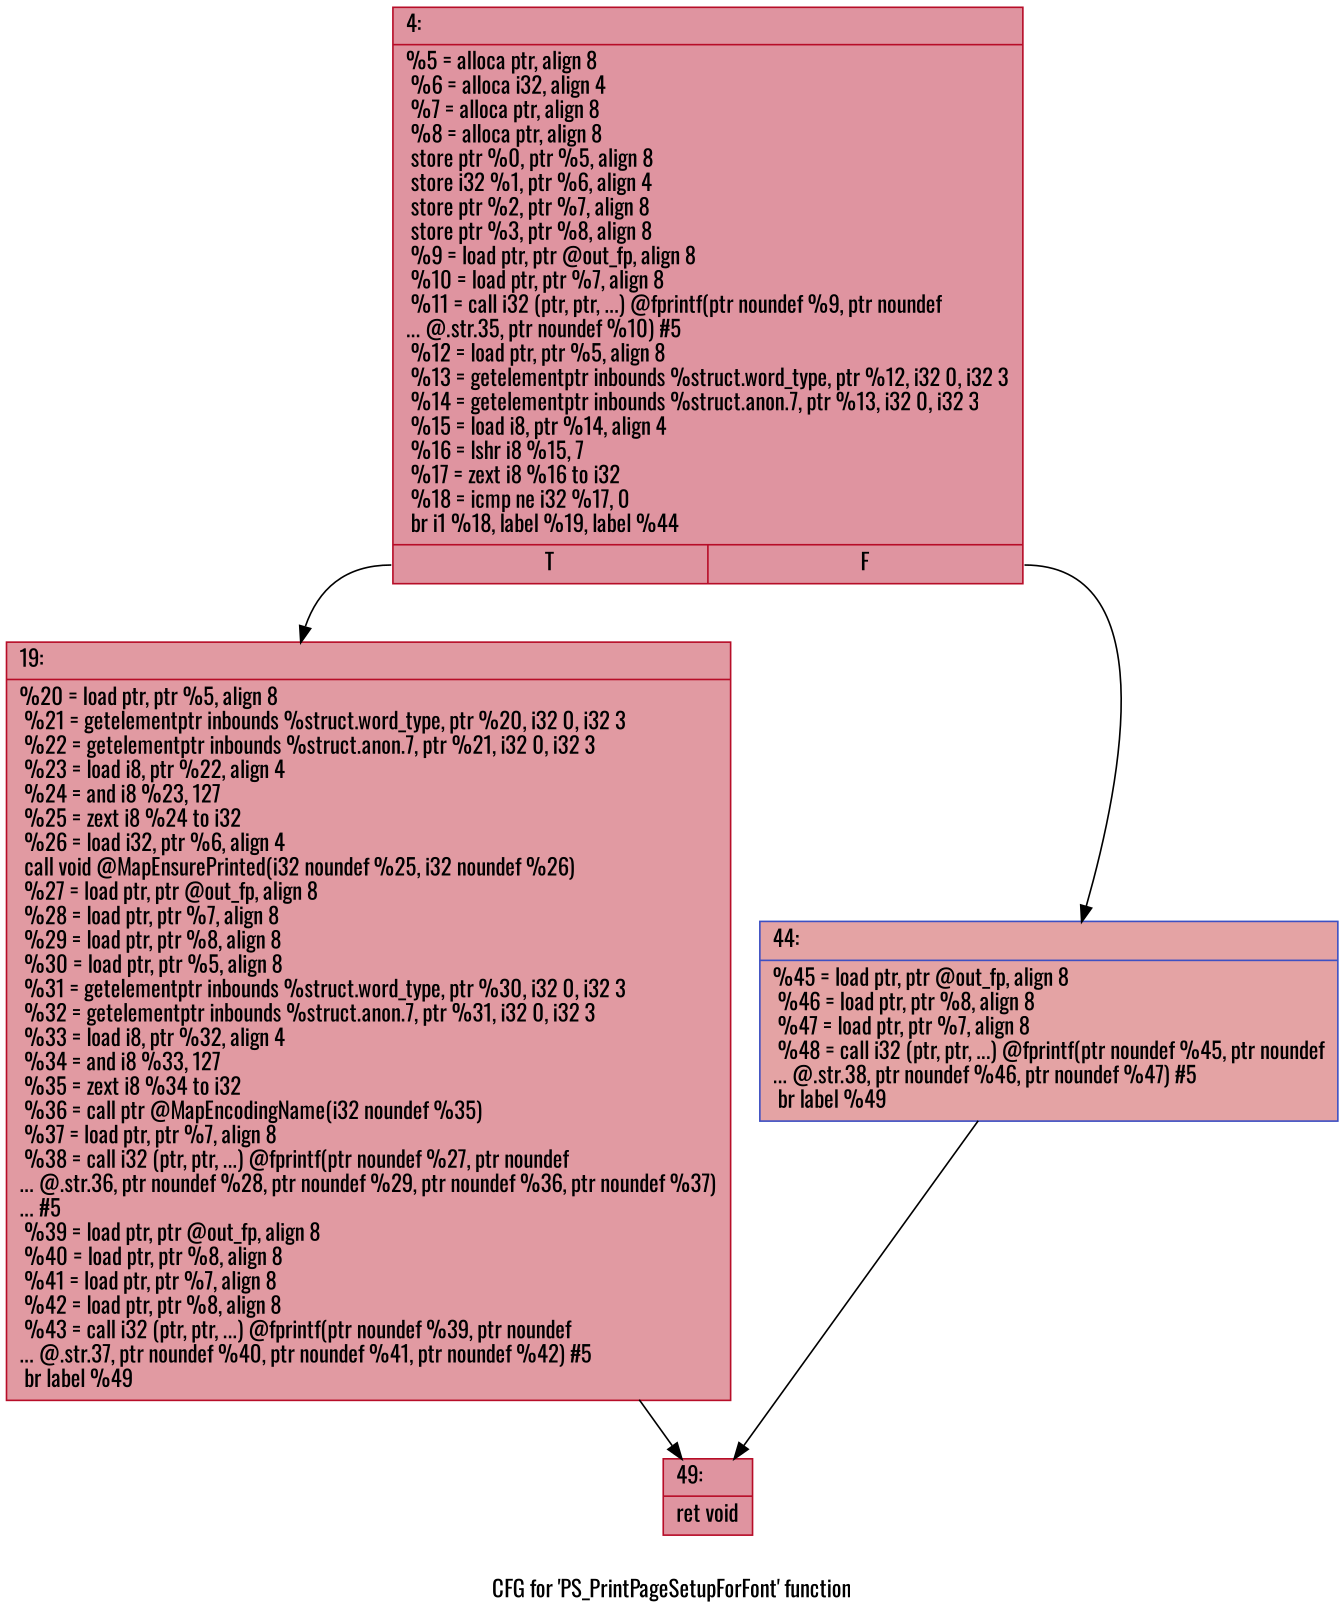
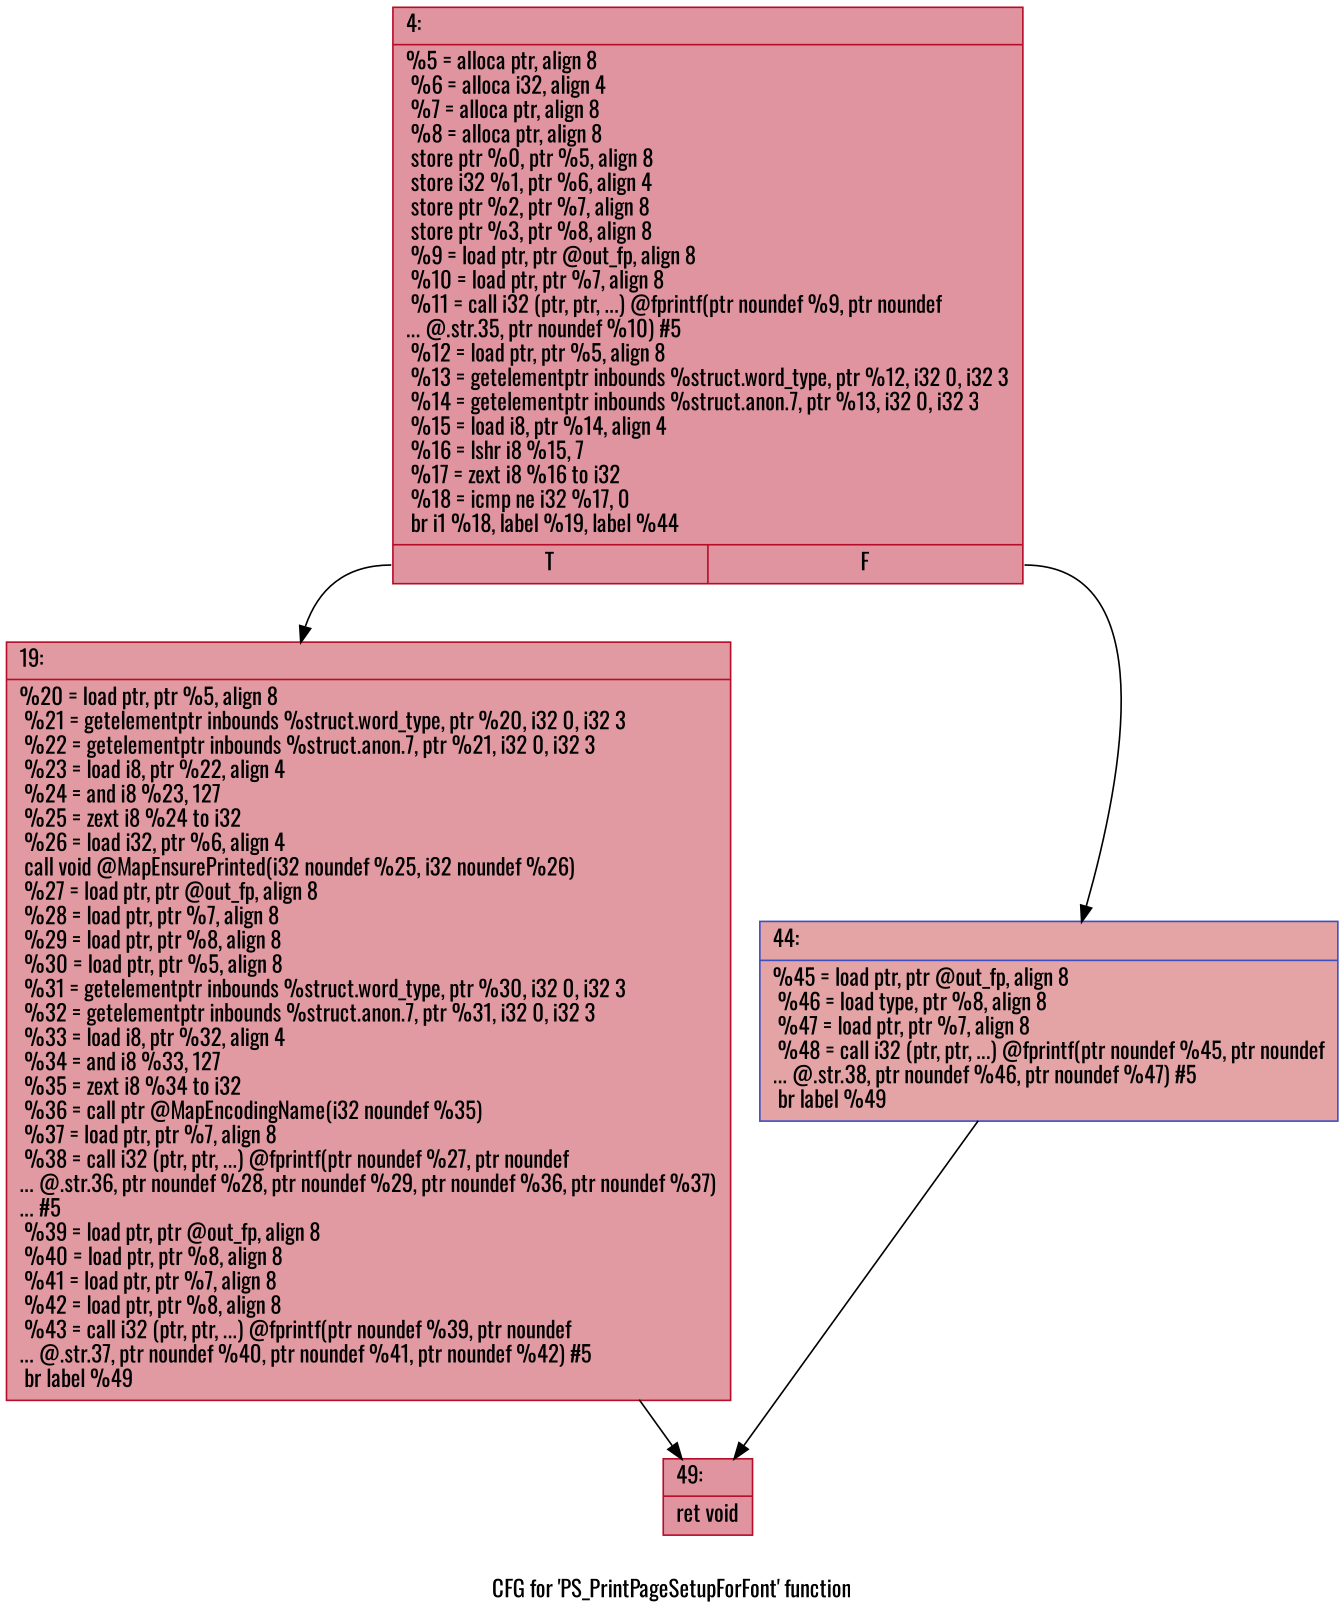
  digraph {
    label="CFG for 'PS_PrintPageSetupForFont' function"
    fontname=Oswald
    node [color="#b70d28ff" fillcolor="#b70d2870" fontname=Oswald shape=record style=filled]
    edge [fontname=Oswald]
    n1 [label="{4:\l|  %5 = alloca ptr, align 8\l  %6 = alloca i32, align 4\l  %7 = alloca ptr, align 8\l  %8 = alloca ptr, align 8\l  store ptr %0, ptr %5, align 8\l  store i32 %1, ptr %6, align 4\l  store ptr %2, ptr %7, align 8\l  store ptr %3, ptr %8, align 8\l  %9 = load ptr, ptr @out_fp, align 8\l  %10 = load ptr, ptr %7, align 8\l  %11 = call i32 (ptr, ptr, ...) @fprintf(ptr noundef %9, ptr noundef\l... @.str.35, ptr noundef %10) #5\l  %12 = load ptr, ptr %5, align 8\l  %13 = getelementptr inbounds %struct.word_type, ptr %12, i32 0, i32 3\l  %14 = getelementptr inbounds %struct.anon.7, ptr %13, i32 0, i32 3\l  %15 = load i8, ptr %14, align 4\l  %16 = lshr i8 %15, 7\l  %17 = zext i8 %16 to i32\l  %18 = icmp ne i32 %17, 0\l  br i1 %18, label %19, label %44\l|{<s0>T|<s1>F}}"]
    n2 [fillcolor="#bb1b2c70" label="{19:\l|  %20 = load ptr, ptr %5, align 8\l  %21 = getelementptr inbounds %struct.word_type, ptr %20, i32 0, i32 3\l  %22 = getelementptr inbounds %struct.anon.7, ptr %21, i32 0, i32 3\l  %23 = load i8, ptr %22, align 4\l  %24 = and i8 %23, 127\l  %25 = zext i8 %24 to i32\l  %26 = load i32, ptr %6, align 4\l  call void @MapEnsurePrinted(i32 noundef %25, i32 noundef %26)\l  %27 = load ptr, ptr @out_fp, align 8\l  %28 = load ptr, ptr %7, align 8\l  %29 = load ptr, ptr %8, align 8\l  %30 = load ptr, ptr %5, align 8\l  %31 = getelementptr inbounds %struct.word_type, ptr %30, i32 0, i32 3\l  %32 = getelementptr inbounds %struct.anon.7, ptr %31, i32 0, i32 3\l  %33 = load i8, ptr %32, align 4\l  %34 = and i8 %33, 127\l  %35 = zext i8 %34 to i32\l  %36 = call ptr @MapEncodingName(i32 noundef %35)\l  %37 = load ptr, ptr %7, align 8\l  %38 = call i32 (ptr, ptr, ...) @fprintf(ptr noundef %27, ptr noundef\l... @.str.36, ptr noundef %28, ptr noundef %29, ptr noundef %36, ptr noundef %37)\l... #5\l  %39 = load ptr, ptr @out_fp, align 8\l  %40 = load ptr, ptr %8, align 8\l  %41 = load ptr, ptr %7, align 8\l  %42 = load ptr, ptr %8, align 8\l  %43 = call i32 (ptr, ptr, ...) @fprintf(ptr noundef %39, ptr noundef\l... @.str.37, ptr noundef %40, ptr noundef %41, ptr noundef %42) #5\l  br label %49\l}"]
-   n3 [color="#3d50c3ff" fillcolor="#c32e3170" label="{44:\l|  %45 = load ptr, ptr @out_fp, align 8\l  %46 = load ptr, ptr %8, align 8\l  %47 = load ptr, ptr %7, align 8\l  %48 = call i32 (ptr, ptr, ...) @fprintf(ptr noundef %45, ptr noundef\l... @.str.38, ptr noundef %46, ptr noundef %47) #5\l  br label %49\l}"]
+   n3 [color="#3d50c3ff" fillcolor="#c32e3170" label="{44:\l|  %45 = load ptr, ptr @out_fp, align 8\l  %46 = load type, ptr %8, align 8\l  %47 = load ptr, ptr %7, align 8\l  %48 = call i32 (ptr, ptr, ...) @fprintf(ptr noundef %45, ptr noundef\l... @.str.38, ptr noundef %46, ptr noundef %47) #5\l  br label %49\l}"]
    n4 [label="{49:\l|  ret void\l}"]
    n1 -> n2 [tailport=s0]
    n1 -> n3 [tailport=s1]
    n2 -> n4
    n3 -> n4
  }
